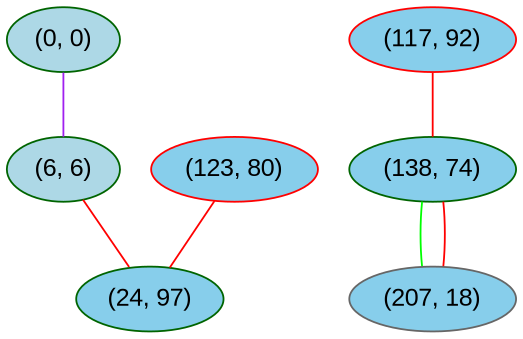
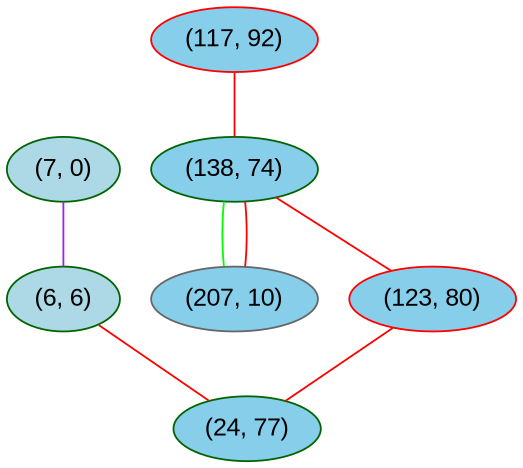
  graph {
    fontname="Liberation Sans"
    node [color=darkgreen fillcolor=skyblue fontname="Liberation Sans" style=filled]
    edge [color=red fontname="Liberation Sans" weight=1]
-   "(0, 0)" [fillcolor=lightblue]
+   "(0, 0)" [fillcolor=lightblue label="(7, 0)"]
    "(6, 6)" [fillcolor=lightblue]
-   "(24, 97)"
+   "(24, 97)" [label="(24, 77)"]
    "(138, 74)"
-   "(207, 10)" [color=gray40 label="(207, 18)"]
+   "(207, 10)" [color=gray40]
    "(123, 80)" [color=red]
    "(117, 92)" [color=red]
    "(0, 0)" -- "(6, 6)" [color=purple weight=4]
    "(6, 6)" -- "(24, 97)"
    "(138, 74)" -- "(207, 10)" [color=green weight=2]
    "(138, 74)" -- "(207, 10)"
+   "(138, 74)" -- "(123, 80)"
    "(123, 80)" -- "(24, 97)"
    "(117, 92)" -- "(138, 74)"
  }
